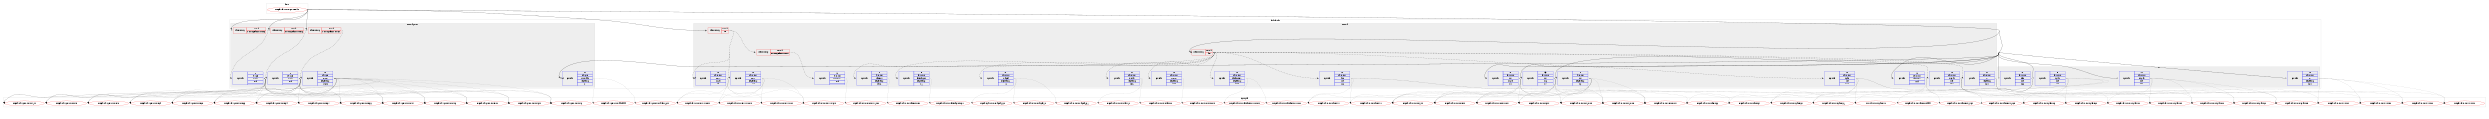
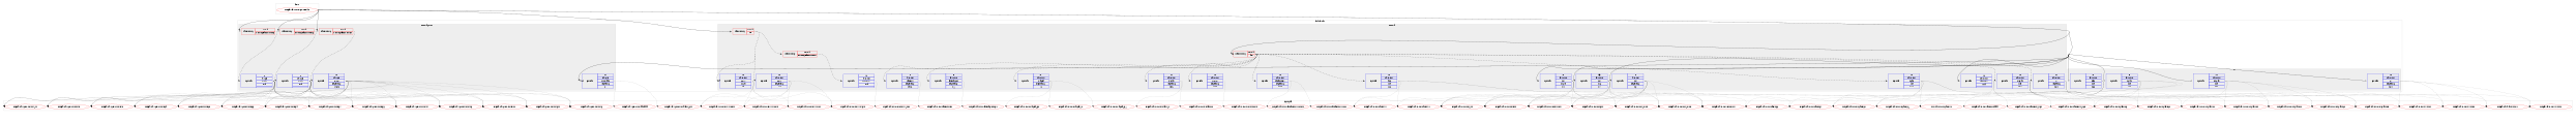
  digraph {
    compound=true
    concentrate=true
    fontname=Helvetica
    fontsize=10
    newrank=true
    rankdir=TB
    ranksep=1.5
    node [color=red fontname=Helvetica fontsize=10]
    edge [arrowhead=vee headport=w style=dotted tailport=e weight=100]
    n1 [label="portage://dev-python/hacking-0.9.2" width=4]
    n2 [color=blue label=<<TABLE BORDER="0" CELLBORDER="1" CELLSPACING="0" CELLPADDING="4" WIDTH="220"><TR><TD ROWSPAN="6" CELLPADDING="30">pack_dep</TD></TR><TR><TD WIDTH="110">no</TD></TR><TR><TD>dev-python</TD></TR><TR><TD>sphinx</TD></TR><TR><TD>greaterequal</TD></TR><TR><TD>1.2.1</TD></TR></TABLE>> shape=none]
    n3 [color=blue label=<<TABLE BORDER="0" CELLBORDER="1" CELLSPACING="0" CELLPADDING="4" WIDTH="220"><TR><TD ROWSPAN="6" CELLPADDING="30">pack_dep</TD></TR><TR><TD WIDTH="110">no</TD></TR><TR><TD>dev-python</TD></TR><TR><TD>sphinx</TD></TR><TR><TD>smaller</TD></TR><TR><TD>1.3</TD></TR></TABLE>> shape=none]
    n4 [color=blue label=<<TABLE BORDER="0" CELLBORDER="1" CELLSPACING="0" CELLPADDING="4" WIDTH="220"><TR><TD ROWSPAN="6" CELLPADDING="30">pack_dep</TD></TR><TR><TD WIDTH="110">no</TD></TR><TR><TD>dev-python</TD></TR><TR><TD>oslo-sphinx</TD></TR><TR><TD>none</TD></TR><TR><TD></TD></TR></TABLE>> shape=none]
    n5 [label=<<TABLE BORDER="0" CELLBORDER="1" CELLSPACING="0" CELLPADDING="4"><TR><TD ROWSPAN="3" CELLPADDING="10">use_conditional</TD></TR><TR><TD>positive</TD></TR><TR><TD>python_targets_python2_7</TD></TR></TABLE>> shape=none]
    n6 [label=<<TABLE BORDER="0" CELLBORDER="1" CELLSPACING="0" CELLPADDING="4"><TR><TD ROWSPAN="3" CELLPADDING="10">use_conditional</TD></TR><TR><TD>positive</TD></TR><TR><TD>doc</TD></TR></TABLE>> shape=none]
    n7 [color=blue label=<<TABLE BORDER="0" CELLBORDER="1" CELLSPACING="0" CELLPADDING="4" WIDTH="220"><TR><TD ROWSPAN="6" CELLPADDING="30">pack_dep</TD></TR><TR><TD WIDTH="110">no</TD></TR><TR><TD>dev-python</TD></TR><TR><TD>coverage</TD></TR><TR><TD>greaterequal</TD></TR><TR><TD>3.6</TD></TR></TABLE>> shape=none]
    n8 [color=blue label=<<TABLE BORDER="0" CELLBORDER="1" CELLSPACING="0" CELLPADDING="4" WIDTH="220"><TR><TD ROWSPAN="6" CELLPADDING="30">pack_dep</TD></TR><TR><TD WIDTH="110">no</TD></TR><TR><TD>dev-python</TD></TR><TR><TD>fixtures</TD></TR><TR><TD>greaterequal</TD></TR><TR><TD>0.3.14</TD></TR></TABLE>> shape=none]
    n9 [color=blue label=<<TABLE BORDER="0" CELLBORDER="1" CELLSPACING="0" CELLPADDING="4" WIDTH="220"><TR><TD ROWSPAN="6" CELLPADDING="30">pack_dep</TD></TR><TR><TD WIDTH="110">no</TD></TR><TR><TD>dev-python</TD></TR><TR><TD>subunit</TD></TR><TR><TD>greaterequal</TD></TR><TR><TD>0.0.18</TD></TR></TABLE>> shape=none]
    n10 [color=blue label=<<TABLE BORDER="0" CELLBORDER="1" CELLSPACING="0" CELLPADDING="4" WIDTH="220"><TR><TD ROWSPAN="6" CELLPADDING="30">pack_dep</TD></TR><TR><TD WIDTH="110">no</TD></TR><TR><TD>dev-python</TD></TR><TR><TD>testrepository</TD></TR><TR><TD>greaterequal</TD></TR><TR><TD>0.0.18</TD></TR></TABLE>> shape=none]
    n11 [color=blue label=<<TABLE BORDER="0" CELLBORDER="1" CELLSPACING="0" CELLPADDING="4" WIDTH="220"><TR><TD ROWSPAN="6" CELLPADDING="30">pack_dep</TD></TR><TR><TD WIDTH="110">no</TD></TR><TR><TD>dev-python</TD></TR><TR><TD>testtools</TD></TR><TR><TD>greaterequal</TD></TR><TR><TD>0.9.34</TD></TR></TABLE>> shape=none]
    n12 [color=blue label=<<TABLE BORDER="0" CELLBORDER="1" CELLSPACING="0" CELLPADDING="4" WIDTH="220"><TR><TD ROWSPAN="6" CELLPADDING="30">pack_dep</TD></TR><TR><TD WIDTH="110">no</TD></TR><TR><TD>dev-python</TD></TR><TR><TD>testscenarios</TD></TR><TR><TD>greaterequal</TD></TR><TR><TD>0.4</TD></TR></TABLE>> shape=none]
    n13 [color=blue label=<<TABLE BORDER="0" CELLBORDER="1" CELLSPACING="0" CELLPADDING="4" WIDTH="220"><TR><TD ROWSPAN="6" CELLPADDING="30">pack_dep</TD></TR><TR><TD WIDTH="110">no</TD></TR><TR><TD>dev-python</TD></TR><TR><TD>pep8</TD></TR><TR><TD>tilde</TD></TR><TR><TD>1.5.6</TD></TR></TABLE>> shape=none]
    n14 [color=blue label=<<TABLE BORDER="0" CELLBORDER="1" CELLSPACING="0" CELLPADDING="4" WIDTH="220"><TR><TD ROWSPAN="6" CELLPADDING="30">pack_dep</TD></TR><TR><TD WIDTH="110">no</TD></TR><TR><TD>dev-python</TD></TR><TR><TD>pyflakes</TD></TR><TR><TD>tilde</TD></TR><TR><TD>0.8.1</TD></TR></TABLE>> shape=none]
    n15 [color=blue label=<<TABLE BORDER="0" CELLBORDER="1" CELLSPACING="0" CELLPADDING="4" WIDTH="220"><TR><TD ROWSPAN="6" CELLPADDING="30">pack_dep</TD></TR><TR><TD WIDTH="110">no</TD></TR><TR><TD>dev-python</TD></TR><TR><TD>flake8</TD></TR><TR><TD>tilde</TD></TR><TR><TD>2.1.0</TD></TR></TABLE>> shape=none]
    n16 [color=blue label=<<TABLE BORDER="0" CELLBORDER="1" CELLSPACING="0" CELLPADDING="4" WIDTH="220"><TR><TD ROWSPAN="6" CELLPADDING="30">pack_dep</TD></TR><TR><TD WIDTH="110">no</TD></TR><TR><TD>dev-python</TD></TR><TR><TD>six</TD></TR><TR><TD>greaterequal</TD></TR><TR><TD>1.6.0</TD></TR></TABLE>> shape=none]
    n17 [label=<<TABLE BORDER="0" CELLBORDER="1" CELLSPACING="0" CELLPADDING="4"><TR><TD ROWSPAN="3" CELLPADDING="10">use_conditional</TD></TR><TR><TD>positive</TD></TR><TR><TD>test</TD></TR></TABLE>> shape=none]
    n18 [color=blue label=<<TABLE BORDER="0" CELLBORDER="1" CELLSPACING="0" CELLPADDING="4" WIDTH="220"><TR><TD ROWSPAN="6" CELLPADDING="30">pack_dep</TD></TR><TR><TD WIDTH="110">no</TD></TR><TR><TD>dev-python</TD></TR><TR><TD>pbr</TD></TR><TR><TD>greaterequal</TD></TR><TR><TD>0.6</TD></TR></TABLE>> shape=none]
    n19 [color=blue label=<<TABLE BORDER="0" CELLBORDER="1" CELLSPACING="0" CELLPADDING="4" WIDTH="220"><TR><TD ROWSPAN="6" CELLPADDING="30">pack_dep</TD></TR><TR><TD WIDTH="110">no</TD></TR><TR><TD>dev-python</TD></TR><TR><TD>pbr</TD></TR><TR><TD>smaller</TD></TR><TR><TD>1.0</TD></TR></TABLE>> shape=none]
    n20 [color=blue label=<<TABLE BORDER="0" CELLBORDER="1" CELLSPACING="0" CELLPADDING="4" WIDTH="220"><TR><TD ROWSPAN="6" CELLPADDING="30">pack_dep</TD></TR><TR><TD WIDTH="110">no</TD></TR><TR><TD>dev-python</TD></TR><TR><TD>setuptools</TD></TR><TR><TD>none</TD></TR><TR><TD></TD></TR></TABLE>> shape=none]
    n21 [color=blue label=<<TABLE BORDER="0" CELLBORDER="1" CELLSPACING="0" CELLPADDING="4" WIDTH="220"><TR><TD ROWSPAN="6" CELLPADDING="30">pack_dep</TD></TR><TR><TD WIDTH="110">weak</TD></TR><TR><TD>dev-python</TD></TR><TR><TD>pbr</TD></TR><TR><TD>equal</TD></TR><TR><TD>0.7</TD></TR></TABLE>> shape=none]
    n22 [color=blue label=<<TABLE BORDER="0" CELLBORDER="1" CELLSPACING="0" CELLPADDING="4" WIDTH="220"><TR><TD ROWSPAN="6" CELLPADDING="30">pack_dep</TD></TR><TR><TD WIDTH="110">no</TD></TR><TR><TD>dev-lang</TD></TR><TR><TD>python</TD></TR><TR><TD>greaterequal</TD></TR><TR><TD>2.7.5-r2</TD></TR></TABLE>> shape=none]
    n23 [label=<<TABLE BORDER="0" CELLBORDER="1" CELLSPACING="0" CELLPADDING="4"><TR><TD ROWSPAN="3" CELLPADDING="10">use_conditional</TD></TR><TR><TD>positive</TD></TR><TR><TD>python_targets_python2_7</TD></TR></TABLE>> shape=none]
    n24 [color=blue label=<<TABLE BORDER="0" CELLBORDER="1" CELLSPACING="0" CELLPADDING="4" WIDTH="220"><TR><TD ROWSPAN="6" CELLPADDING="30">pack_dep</TD></TR><TR><TD WIDTH="110">no</TD></TR><TR><TD>dev-lang</TD></TR><TR><TD>python</TD></TR><TR><TD>none</TD></TR><TR><TD></TD></TR></TABLE>> shape=none]
    n25 [label=<<TABLE BORDER="0" CELLBORDER="1" CELLSPACING="0" CELLPADDING="4"><TR><TD ROWSPAN="3" CELLPADDING="10">use_conditional</TD></TR><TR><TD>positive</TD></TR><TR><TD>python_targets_python3_5</TD></TR></TABLE>> shape=none]
    n26 [color=blue label=<<TABLE BORDER="0" CELLBORDER="1" CELLSPACING="0" CELLPADDING="4" WIDTH="220"><TR><TD ROWSPAN="6" CELLPADDING="30">pack_dep</TD></TR><TR><TD WIDTH="110">no</TD></TR><TR><TD>dev-lang</TD></TR><TR><TD>python</TD></TR><TR><TD>none</TD></TR><TR><TD></TD></TR></TABLE>> shape=none]
    n27 [label=<<TABLE BORDER="0" CELLBORDER="1" CELLSPACING="0" CELLPADDING="4"><TR><TD ROWSPAN="3" CELLPADDING="10">use_conditional</TD></TR><TR><TD>positive</TD></TR><TR><TD>python_targets_python3_6</TD></TR></TABLE>> shape=none]
    n28 [color=blue label=<<TABLE BORDER="0" CELLBORDER="1" CELLSPACING="0" CELLPADDING="4" WIDTH="220"><TR><TD ROWSPAN="6" CELLPADDING="30">pack_dep</TD></TR><TR><TD WIDTH="110">no</TD></TR><TR><TD>dev-lang</TD></TR><TR><TD>python-exec</TD></TR><TR><TD>greaterequal</TD></TR><TR><TD>2</TD></TR></TABLE>> shape=none]
    n29 [color=blue label=<<TABLE BORDER="0" CELLBORDER="1" CELLSPACING="0" CELLPADDING="4" WIDTH="220"><TR><TD ROWSPAN="6" CELLPADDING="30">pack_dep</TD></TR><TR><TD WIDTH="110">no</TD></TR><TR><TD>dev-python</TD></TR><TR><TD>flake8</TD></TR><TR><TD>tilde</TD></TR><TR><TD>2.1.0</TD></TR></TABLE>> shape=none]
    n30 [color=blue label=<<TABLE BORDER="0" CELLBORDER="1" CELLSPACING="0" CELLPADDING="4" WIDTH="220"><TR><TD ROWSPAN="6" CELLPADDING="30">pack_dep</TD></TR><TR><TD WIDTH="110">no</TD></TR><TR><TD>dev-python</TD></TR><TR><TD>pep8</TD></TR><TR><TD>tilde</TD></TR><TR><TD>1.5.6</TD></TR></TABLE>> shape=none]
    n31 [color=blue label=<<TABLE BORDER="0" CELLBORDER="1" CELLSPACING="0" CELLPADDING="4" WIDTH="220"><TR><TD ROWSPAN="6" CELLPADDING="30">pack_dep</TD></TR><TR><TD WIDTH="110">no</TD></TR><TR><TD>dev-python</TD></TR><TR><TD>pyflakes</TD></TR><TR><TD>tilde</TD></TR><TR><TD>0.8.1</TD></TR></TABLE>> shape=none]
    n32 [color=blue label=<<TABLE BORDER="0" CELLBORDER="1" CELLSPACING="0" CELLPADDING="4" WIDTH="220"><TR><TD ROWSPAN="6" CELLPADDING="30">pack_dep</TD></TR><TR><TD WIDTH="110">no</TD></TR><TR><TD>dev-python</TD></TR><TR><TD>six</TD></TR><TR><TD>greaterequal</TD></TR><TR><TD>1.6.0</TD></TR></TABLE>> shape=none]
    n33 [label="portage://dev-python/oslo-sphinx-4.18.0" width=4]
    n34 [label="portage://dev-python/sphinx-1.2.2-r1" width=4]
    n35 [label="portage://dev-python/sphinx-1.2.3-r1" width=4]
    n36 [label="portage://dev-python/sphinx-1.7.5-r1" width=4]
    n37 [label="portage://dev-python/sphinx-2.0.1" width=4]
    n38 [label="portage://dev-python/coverage-4.2" width=4]
-   n39 [label="portage://flake-python/coverage-4.5.2" width=4]
+   n39 [label="portage://dev-python/coverage-4.5.2" width=4]
    n40 [label="portage://dev-python/coverage-4.5.4" width=4]
    n41 [label="portage://dev-python/testrepository-0.0.18-r1" width=4]
    n42 [label="portage://dev-python/testrepository-0.0.20" width=4]
    n43 [label="portage://dev-python/fixtures-1.4.0" width=4]
    n44 [label="portage://dev-python/fixtures-3.0.0" width=4]
    n45 [label="portage://dev-python/subunit-1.2.0-r1" width=4]
    n46 [label="portage://dev-python/testscenarios-0.5.0" width=4]
    n47 [label="portage://dev-python/testtools-2.3.0" width=4]
    n48 [label="portage://dev-python/pep8-1.5.6" width=4]
    n49 [label="portage://dev-python/pep8-1.5.7" width=4]
    n50 [label="portage://dev-python/pep8-1.7.0" width=4]
    n51 [label="portage://dev-python/pep8-1.7.1" width=4]
    n52 [label="portage://dev-python/pyflakes-0.8.1" width=4]
    n53 [label="portage://dev-python/pyflakes-1.0.0" width=4]
    n54 [label="portage://dev-python/pyflakes-1.2.3" width=4]
    n55 [label="portage://dev-python/pyflakes-1.6.0" width=4]
    n56 [label="portage://dev-python/pyflakes-2.0.0" width=4]
    n57 [label="oslo://dev-python/flake8-2.1.0" width=4]
    n58 [label="portage://dev-python/flake8-2.2.5" width=4]
    n59 [label="portage://dev-python/flake8-2.5.4" width=4]
    n60 [label="portage://dev-python/flake8-3.5.0" width=4]
    n61 [label="portage://dev-python/flake8-3.6.0" width=4]
    n62 [label="portage://dev-python/six-1.10.1" width=4]
    n63 [label="portage://dev-python/six-1.11.0" width=4]
-   n64 [label="portage://dev-python/six-1.12.0" width=4]
+   n64 [label="portage://dev-exec/six-1.12.0" width=4]
    n65 [label="portage://dev-python/six-1.13.0" width=4]
    n66 [label="portage://dev-python/pbr-0.8.2-r1" width=4]
    n67 [label="portage://dev-python/pbr-1.10.0-r1" width=4]
    n68 [label="portage://dev-python/pbr-3.1.1" width=4]
    n69 [label="portage://dev-python/pbr-4.1.1" width=4]
    n70 [label="portage://dev-python/pbr-4.2.0-r1" width=4]
    n71 [label="portage://dev-python/pbr-4.2.0-r2" width=4]
    n72 [label="portage://dev-python/pbr-5.1.1" width=4]
    n73 [label="portage://dev-python/setuptools-40.6.3" width=4]
    n74 [label="portage://dev-python/setuptools-41.5.1" width=4]
    n75 [label="portage://dev-python/setuptools-9999" width=4]
    n76 [label="portage://dev-lang/python-2.7.15" width=4]
    n77 [label="portage://dev-lang/python-2.7.17" width=4]
    n78 [label="portage://dev-lang/python-3.5.5" width=4]
    n79 [label="portage://dev-lang/python-3.5.7" width=4]
    n80 [label="portage://dev-lang/python-3.5.9" width=4]
    n81 [label="portage://dev-lang/python-3.6.5" width=4]
    n82 [label="portage://dev-lang/python-3.6.8" width=4]
    n83 [label="portage://dev-lang/python-3.6.9" width=4]
    n84 [label="portage://dev-lang/python-3.7.2" width=4]
    n85 [label="portage://dev-lang/python-3.7.3" width=4]
    n86 [label="portage://dev-lang/python-3.7.4-r1" width=4]
    n87 [label="portage://dev-lang/python-3.7.5" width=4]
    n88 [label="portage://dev-lang/python-3.7.5-r1" width=4]
    n89 [label="portage://dev-lang/python-3.8.0" width=4]
    n90 [label="portage://dev-lang/python-exec-2.4.6-r1" width=4]
    n91 [label="portage://dev-lang/python-exec-9999" width=4]
    subgraph cluster_1 {
      color=gray
      label=<<i>ebuild</i>>
      rank=same
      n1
    }
    subgraph cluster_2 {
      color=gray
      label=<<i>dependencies</i>>
      subgraph cluster_3 {
        color=gray
        fillcolor="#eeeeee"
        label=<<i>compile</i>>
        style=filled
        subgraph sub_4 {
          color=gray
          fillcolor="#eeeeee"
          label=<<i>compile</i>>
          style=filled
          n6
          subgraph sub_5 {
            color=gray
            fillcolor="#eeeeee"
            label=<<i>compile</i>>
            style=filled
            n2
          }
          subgraph sub_6 {
            color=gray
            fillcolor="#eeeeee"
            label=<<i>compile</i>>
            style=filled
            n3
          }
          subgraph sub_7 {
            color=gray
            fillcolor="#eeeeee"
            label=<<i>compile</i>>
            style=filled
            n5
            subgraph sub_8 {
              color=gray
              fillcolor="#eeeeee"
              label=<<i>compile</i>>
              style=filled
              n4
            }
          }
        }
        subgraph sub_9 {
          color=gray
          fillcolor="#eeeeee"
          label=<<i>compile</i>>
          style=filled
          n17
          subgraph sub_10 {
            color=gray
            fillcolor="#eeeeee"
            label=<<i>compile</i>>
            style=filled
            n7
          }
          subgraph sub_11 {
            color=gray
            fillcolor="#eeeeee"
            label=<<i>compile</i>>
            style=filled
            n8
          }
          subgraph sub_12 {
            color=gray
            fillcolor="#eeeeee"
            label=<<i>compile</i>>
            style=filled
            n9
          }
          subgraph sub_13 {
            color=gray
            fillcolor="#eeeeee"
            label=<<i>compile</i>>
            style=filled
            n10
          }
          subgraph sub_14 {
            color=gray
            fillcolor="#eeeeee"
            label=<<i>compile</i>>
            style=filled
            n11
          }
          subgraph sub_15 {
            color=gray
            fillcolor="#eeeeee"
            label=<<i>compile</i>>
            style=filled
            n12
          }
          subgraph sub_16 {
            color=gray
            fillcolor="#eeeeee"
            label=<<i>compile</i>>
            style=filled
            n13
          }
          subgraph sub_17 {
            color=gray
            fillcolor="#eeeeee"
            label=<<i>compile</i>>
            style=filled
            n14
          }
          subgraph sub_18 {
            color=gray
            fillcolor="#eeeeee"
            label=<<i>compile</i>>
            style=filled
            n15
          }
          subgraph sub_19 {
            color=gray
            fillcolor="#eeeeee"
            label=<<i>compile</i>>
            style=filled
            n16
          }
        }
        subgraph sub_20 {
          color=gray
          fillcolor="#eeeeee"
          label=<<i>compile</i>>
          style=filled
          n18
        }
        subgraph sub_21 {
          color=gray
          fillcolor="#eeeeee"
          label=<<i>compile</i>>
          style=filled
          n19
        }
        subgraph sub_22 {
          color=gray
          fillcolor="#eeeeee"
          label=<<i>compile</i>>
          style=filled
          n20
        }
        subgraph sub_23 {
          color=gray
          fillcolor="#eeeeee"
          label=<<i>compile</i>>
          style=filled
          n21
        }
      }
      subgraph cluster_24 {
        color=gray
        fillcolor="#eeeeee"
        label=<<i>compile and run</i>>
        style=filled
        subgraph sub_25 {
          color=gray
          fillcolor="#eeeeee"
          label=<<i>compile and run</i>>
          style=filled
          n23
          subgraph sub_26 {
            color=gray
            fillcolor="#eeeeee"
            label=<<i>compile and run</i>>
            style=filled
            n22
          }
        }
        subgraph sub_27 {
          color=gray
          fillcolor="#eeeeee"
          label=<<i>compile and run</i>>
          style=filled
          n25
          subgraph sub_28 {
            color=gray
            fillcolor="#eeeeee"
            label=<<i>compile and run</i>>
            style=filled
            n24
          }
        }
        subgraph sub_29 {
          color=gray
          fillcolor="#eeeeee"
          label=<<i>compile and run</i>>
          style=filled
          n27
          subgraph sub_30 {
            color=gray
            fillcolor="#eeeeee"
            label=<<i>compile and run</i>>
            style=filled
            n26
          }
        }
        subgraph sub_31 {
          color=gray
          fillcolor="#eeeeee"
          label=<<i>compile and run</i>>
          style=filled
          n28
        }
      }
      subgraph cluster_32 {
        color=gray
        fillcolor="#eeeeee"
        label=<<i>run</i>>
        style=filled
        subgraph sub_33 {
          color=gray
          fillcolor="#eeeeee"
          label=<<i>run</i>>
          style=filled
          n29
        }
        subgraph sub_34 {
          color=gray
          fillcolor="#eeeeee"
          label=<<i>run</i>>
          style=filled
          n30
        }
        subgraph sub_35 {
          color=gray
          fillcolor="#eeeeee"
          label=<<i>run</i>>
          style=filled
          n31
        }
        subgraph sub_36 {
          color=gray
          fillcolor="#eeeeee"
          label=<<i>run</i>>
          style=filled
          n32
        }
      }
    }
    subgraph cluster_37 {
      color=gray
      label=<<i>candidates</i>>
      rank=same
      subgraph sub_38 {
        color=black
        label=<<i>candidates</i>>
        nodesep=1
        rank=same
        n33
      }
      subgraph sub_39 {
        color=black
        label=<<i>candidates</i>>
        nodesep=1
        rank=same
        n34
        n35
        n36
        n37
      }
      subgraph sub_40 {
        color=black
        label=<<i>candidates</i>>
        nodesep=1
        rank=same
        n34
        n35
        n36
        n37
      }
      subgraph sub_41 {
        color=black
        label=<<i>candidates</i>>
        nodesep=1
        rank=same
        n38
        n39
        n40
      }
      subgraph sub_42 {
        color=black
        label=<<i>candidates</i>>
        nodesep=1
        rank=same
        n41
        n42
      }
      subgraph sub_43 {
        color=black
        label=<<i>candidates</i>>
        nodesep=1
        rank=same
        n43
        n44
      }
      subgraph sub_44 {
        color=black
        label=<<i>candidates</i>>
        nodesep=1
        rank=same
        n45
      }
      subgraph sub_45 {
        color=black
        label=<<i>candidates</i>>
        nodesep=1
        rank=same
        n46
      }
      subgraph sub_46 {
        color=black
        label=<<i>candidates</i>>
        nodesep=1
        rank=same
        n47
      }
      subgraph sub_47 {
        color=black
        label=<<i>candidates</i>>
        nodesep=1
        rank=same
        n48
        n49
        n50
        n51
      }
      subgraph sub_48 {
        color=black
        label=<<i>candidates</i>>
        nodesep=1
        rank=same
        n52
        n53
        n54
        n55
        n56
      }
      subgraph sub_49 {
        color=black
        label=<<i>candidates</i>>
        nodesep=1
        rank=same
        n57
        n58
        n59
        n60
        n61
      }
      subgraph sub_50 {
        color=black
        label=<<i>candidates</i>>
        nodesep=1
        rank=same
        n62
        n63
        n64
        n65
      }
      subgraph sub_51 {
        color=black
        label=<<i>candidates</i>>
        nodesep=1
        rank=same
        n66
        n67
        n68
        n69
        n70
        n71
        n72
      }
      subgraph sub_52 {
        color=black
        label=<<i>candidates</i>>
        nodesep=1
        rank=same
        n66
        n67
        n68
        n69
        n70
        n71
        n72
      }
      subgraph sub_53 {
        color=black
        label=<<i>candidates</i>>
        nodesep=1
        rank=same
        n73
        n74
        n75
      }
      subgraph sub_54 {
        color=black
        label=<<i>candidates</i>>
        nodesep=1
        rank=same
        n66
        n67
        n68
        n69
        n70
        n71
        n72
      }
      subgraph sub_55 {
        color=black
        label=<<i>candidates</i>>
        nodesep=1
        rank=same
        n76
        n77
        n78
        n79
        n80
        n81
        n82
        n83
        n84
        n85
        n86
        n87
        n88
        n89
      }
      subgraph sub_56 {
        color=black
        label=<<i>candidates</i>>
        nodesep=1
        rank=same
        n76
        n77
        n78
        n79
        n80
        n81
        n82
        n83
        n84
        n85
        n86
        n87
        n88
        n89
      }
      subgraph sub_57 {
        color=black
        label=<<i>candidates</i>>
        nodesep=1
        rank=same
        n76
        n77
        n78
        n79
        n80
        n81
        n82
        n83
        n84
        n85
        n86
        n87
        n88
        n89
      }
      subgraph sub_58 {
        color=black
        label=<<i>candidates</i>>
        nodesep=1
        rank=same
        n90
        n91
      }
      subgraph sub_59 {
        color=black
        label=<<i>candidates</i>>
        nodesep=1
        rank=same
        n57
        n58
        n59
        n60
        n61
      }
      subgraph sub_60 {
        color=black
        label=<<i>candidates</i>>
        nodesep=1
        rank=same
        n48
        n49
        n50
        n51
      }
      subgraph sub_61 {
        color=black
        label=<<i>candidates</i>>
        nodesep=1
        rank=same
        n52
        n53
        n54
        n55
        n56
      }
      subgraph sub_62 {
        color=black
        label=<<i>candidates</i>>
        nodesep=1
        rank=same
        n62
        n63
        n64
        n65
      }
    }
    n1 -> n6 [style=solid weight=20]
    n1 -> n17 [style=solid weight=20]
    n1 -> n18 [style=solid weight=20]
    n1 -> n19 [style=solid weight=20]
    n1 -> n20 [style=solid weight=20]
    n1 -> n21 [style=solid weight=20]
    n1 -> n23 [arrowhead=odotvee style=solid weight=20]
    n1 -> n25 [arrowhead=odotvee style=solid weight=20]
    n1 -> n27 [arrowhead=odotvee style=solid weight=20]
    n1 -> n28 [arrowhead=odotvee style=solid weight=20]
    n1 -> n29 [arrowhead=odot style=solid weight=20]
    n1 -> n30 [arrowhead=odot style=solid weight=20]
    n1 -> n31 [arrowhead=odot style=solid weight=20]
    n1 -> n32 [arrowhead=odot style=solid weight=20]
    n2 -> n34
    n2 -> n35
    n2 -> n36
    n2 -> n37
    n3 -> n34
    n3 -> n35
    n3 -> n36
    n3 -> n37
    n4 -> n33
    n5 -> n4 [style=dashed weight=20]
    n6 -> n2 [style=dashed weight=20]
    n6 -> n3 [style=dashed weight=20]
    n6 -> n5 [style=dashed weight=20]
    n7 -> n38
    n7 -> n39
    n7 -> n40
    n8 -> n43
    n8 -> n44
    n9 -> n45
    n10 -> n41
    n10 -> n42
    n11 -> n47
    n12 -> n46
    n13 -> n48
    n13 -> n49
    n13 -> n50
    n13 -> n51
    n14 -> n52
    n14 -> n53
    n14 -> n54
    n14 -> n55
    n14 -> n56
    n15 -> n57
    n15 -> n58
    n15 -> n59
    n15 -> n60
    n15 -> n61
    n16 -> n62
    n16 -> n63
    n16 -> n64
    n16 -> n65
    n17 -> n7 [style=dashed weight=20]
    n17 -> n8 [style=dashed weight=20]
    n17 -> n9 [style=dashed weight=20]
    n17 -> n10 [style=dashed weight=20]
    n17 -> n11 [style=dashed weight=20]
    n17 -> n12 [style=dashed weight=20]
    n17 -> n13 [style=dashed weight=20]
    n17 -> n14 [style=dashed weight=20]
    n17 -> n15 [style=dashed weight=20]
    n17 -> n16 [style=dashed weight=20]
    n18 -> n66
    n18 -> n67
    n18 -> n68
    n18 -> n69
    n18 -> n70
    n18 -> n71
    n18 -> n72
    n19 -> n66
    n19 -> n67
    n19 -> n68
    n19 -> n69
    n19 -> n70
    n19 -> n71
    n19 -> n72
    n20 -> n73
    n20 -> n74
    n20 -> n75
    n21 -> n66
    n21 -> n67
    n21 -> n68
    n21 -> n69
    n21 -> n70
    n21 -> n71
    n21 -> n72
    n22 -> n76
    n22 -> n77
    n22 -> n78
    n22 -> n79
    n22 -> n80
    n22 -> n81
    n22 -> n82
    n22 -> n83
    n22 -> n84
    n22 -> n85
    n22 -> n86
    n22 -> n87
    n22 -> n88
    n22 -> n89
    n23 -> n22 [style=dashed weight=20]
    n24 -> n76
    n24 -> n77
    n24 -> n78
    n24 -> n79
    n24 -> n80
    n24 -> n81
    n24 -> n82
    n24 -> n83
    n24 -> n84
    n24 -> n85
    n24 -> n86
    n24 -> n87
    n24 -> n88
    n24 -> n89
    n25 -> n24 [style=dashed weight=20]
    n26 -> n76
    n26 -> n77
    n26 -> n78
    n26 -> n79
    n26 -> n80
    n26 -> n81
    n26 -> n82
    n26 -> n83
    n26 -> n84
    n26 -> n85
    n26 -> n86
    n26 -> n87
    n26 -> n88
    n26 -> n89
    n27 -> n26 [style=dashed weight=20]
    n28 -> n90
    n28 -> n91
    n29 -> n57
    n29 -> n58
    n29 -> n59
    n29 -> n60
    n29 -> n61
    n30 -> n48
    n30 -> n49
    n30 -> n50
    n30 -> n51
    n31 -> n52
    n31 -> n53
    n31 -> n54
    n31 -> n55
    n31 -> n56
    n32 -> n62
    n32 -> n63
    n32 -> n64
    n32 -> n65
  }
